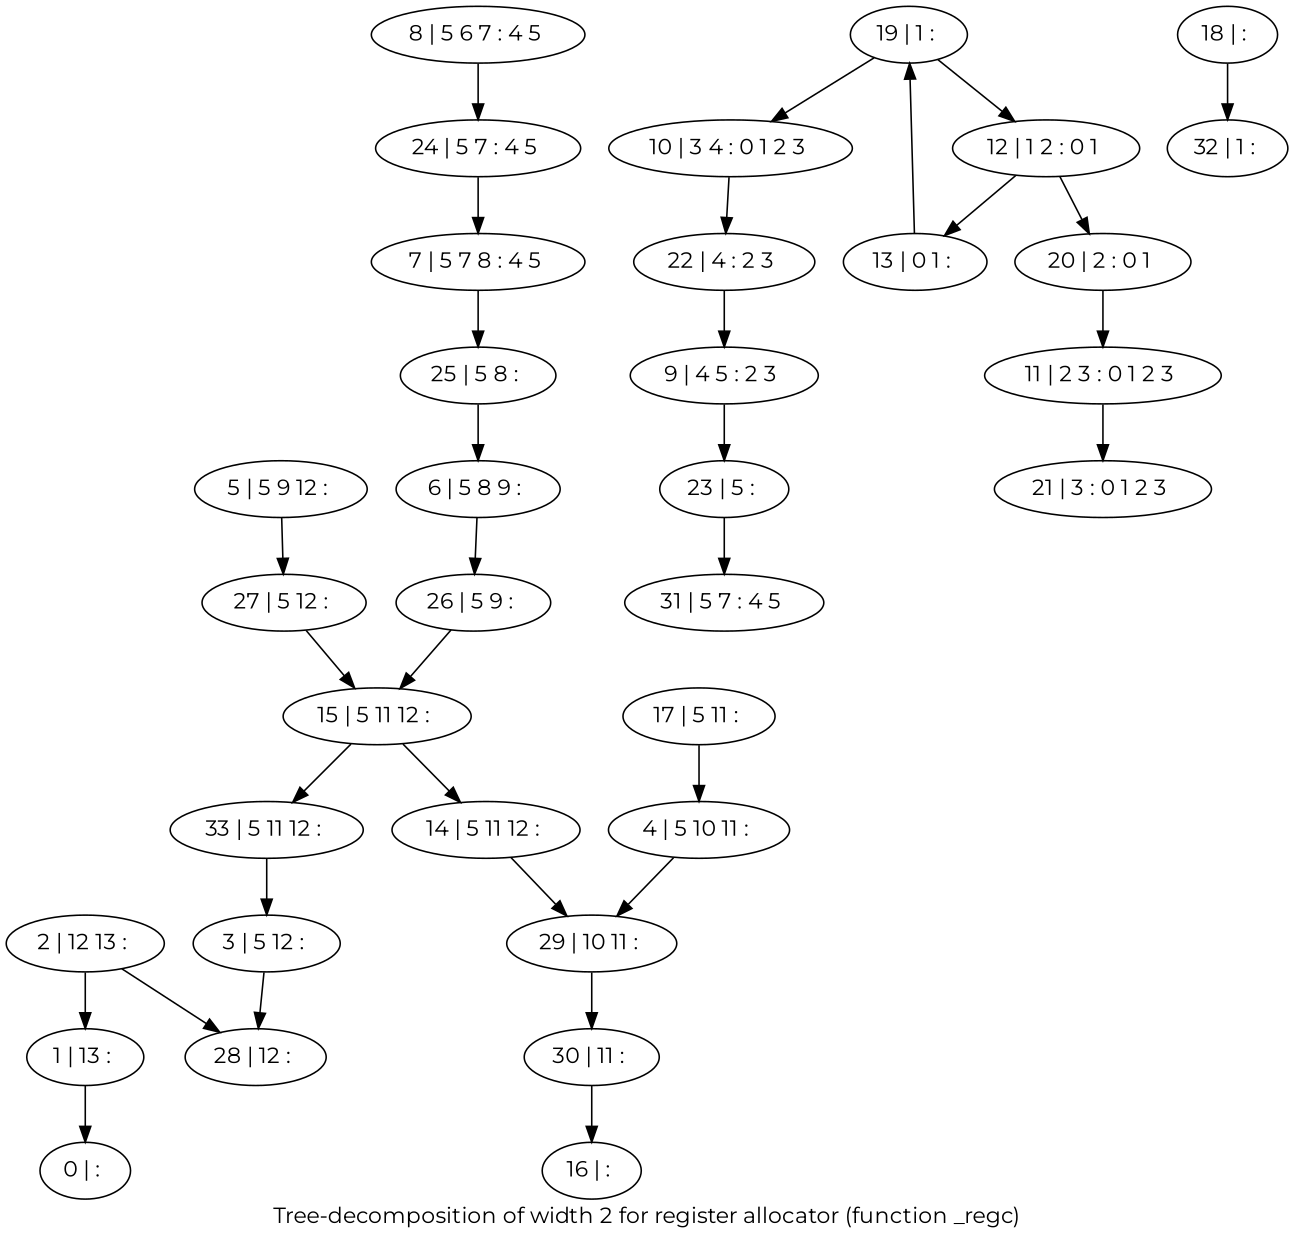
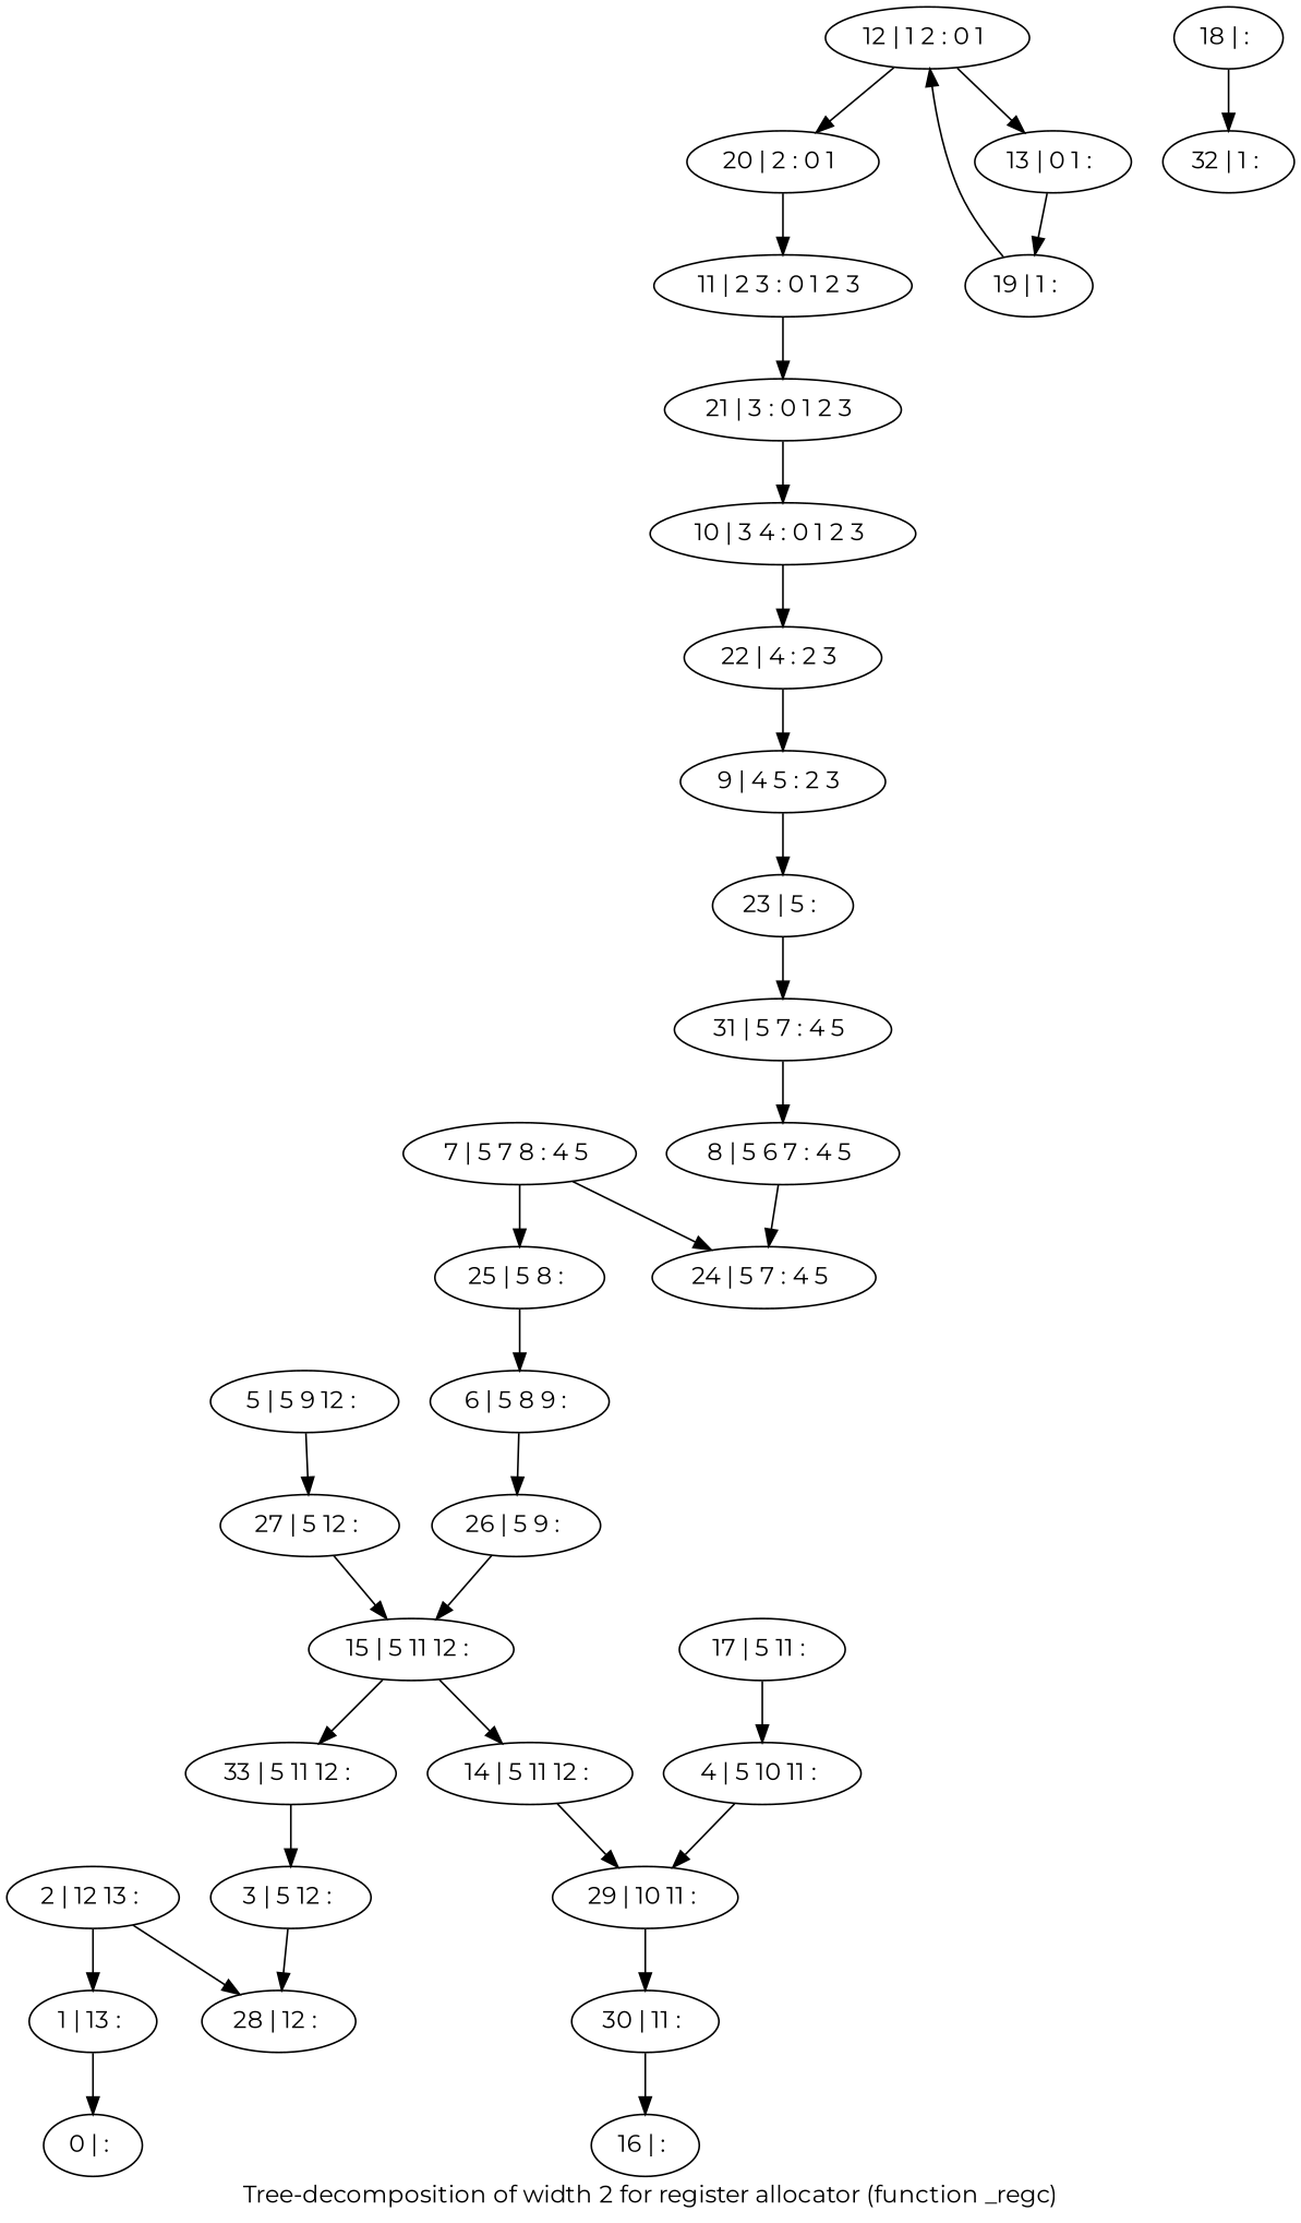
  digraph {
    fontname=Montserrat
    label="Tree-decomposition of width 2 for register allocator (function _regc)"
    node [fontname=Montserrat]
    edge [fontname=Montserrat]
    n1 [label="0 | : "]
    n2 [label="1 | 13 : "]
    n3 [label="2 | 12 13 : "]
    n4 [label="28 | 12 : "]
    n5 [label="3 | 5 12 : "]
    n6 [label="4 | 5 10 11 : "]
    n7 [label="29 | 10 11 : "]
    n8 [label="30 | 11 : "]
    n9 [label="5 | 5 9 12 : "]
    n10 [label="27 | 5 12 : "]
    n11 [label="15 | 5 11 12 : "]
    n12 [label="6 | 5 8 9 : "]
    n13 [label="26 | 5 9 : "]
    n14 [label="7 | 5 7 8 : 4 5 "]
    n15 [label="25 | 5 8 : "]
    n16 [label="8 | 5 6 7 : 4 5 "]
    n17 [label="24 | 5 7 : 4 5 "]
    n18 [label="9 | 4 5 : 2 3 "]
    n19 [label="23 | 5 : "]
    n20 [label="31 | 5 7 : 4 5 "]
    n21 [label="10 | 3 4 : 0 1 2 3 "]
    n22 [label="22 | 4 : 2 3 "]
    n23 [label="11 | 2 3 : 0 1 2 3 "]
    n24 [label="21 | 3 : 0 1 2 3 "]
    n25 [label="12 | 1 2 : 0 1 "]
    n26 [label="20 | 2 : 0 1 "]
    n27 [label="13 | 0 1 : "]
    n28 [label="19 | 1 : "]
    n29 [label="14 | 5 11 12 : "]
    n30 [label="17 | 5 11 : "]
    n31 [label="33 | 5 11 12 : "]
    n32 [label="16 | : "]
    n33 [label="18 | : "]
    n34 [label="32 | 1 : "]
    n2 -> n1
    n3 -> n2
    n3 -> n4
    n5 -> n4
    n6 -> n7
    n7 -> n8
    n8 -> n32
    n9 -> n10
    n10 -> n11
    n11 -> n29
    n11 -> n31
    n12 -> n13
    n13 -> n11
    n14 -> n15
    n15 -> n12
    n16 -> n17
-   n17 -> n14
+   n14 -> n17
    n18 -> n19
    n19 -> n20
+   n20 -> n16
    n21 -> n22
    n22 -> n18
    n23 -> n24
-   n28 -> n21
+   n24 -> n21
    n25 -> n26
    n25 -> n27
    n26 -> n23
    n27 -> n28
    n28 -> n25
    n29 -> n7
    n30 -> n6
    n31 -> n5
    n33 -> n34
  }
